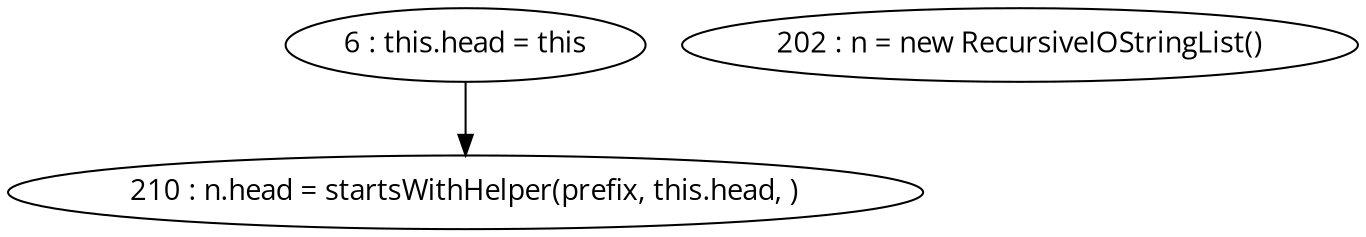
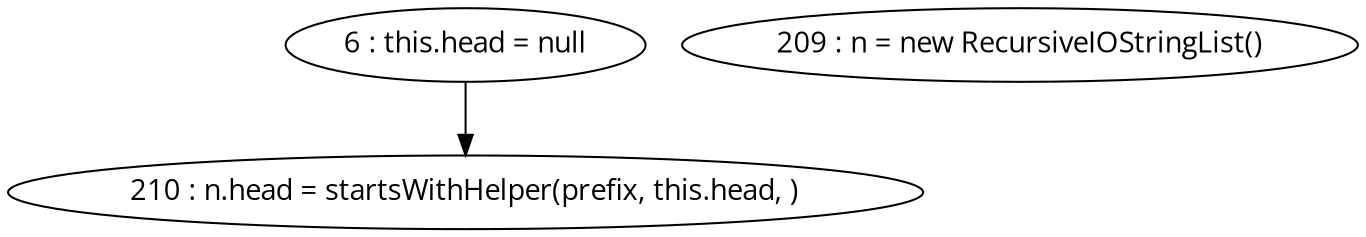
  digraph {
    fontname="Open Sans"
    node [fontname="Open Sans"]
-   "6 : this.head = null" [label="6 : this.head = this"]
+   "6 : this.head = null"
    "210 : n.head = startsWithHelper(prefix, this.head, )"
-   "209 : n = new RecursiveIOStringList()" [label="202 : n = new RecursiveIOStringList()"]
+   "209 : n = new RecursiveIOStringList()"
    "6 : this.head = null" -> "210 : n.head = startsWithHelper(prefix, this.head, )" [fontname="Open Sans"]
  }
